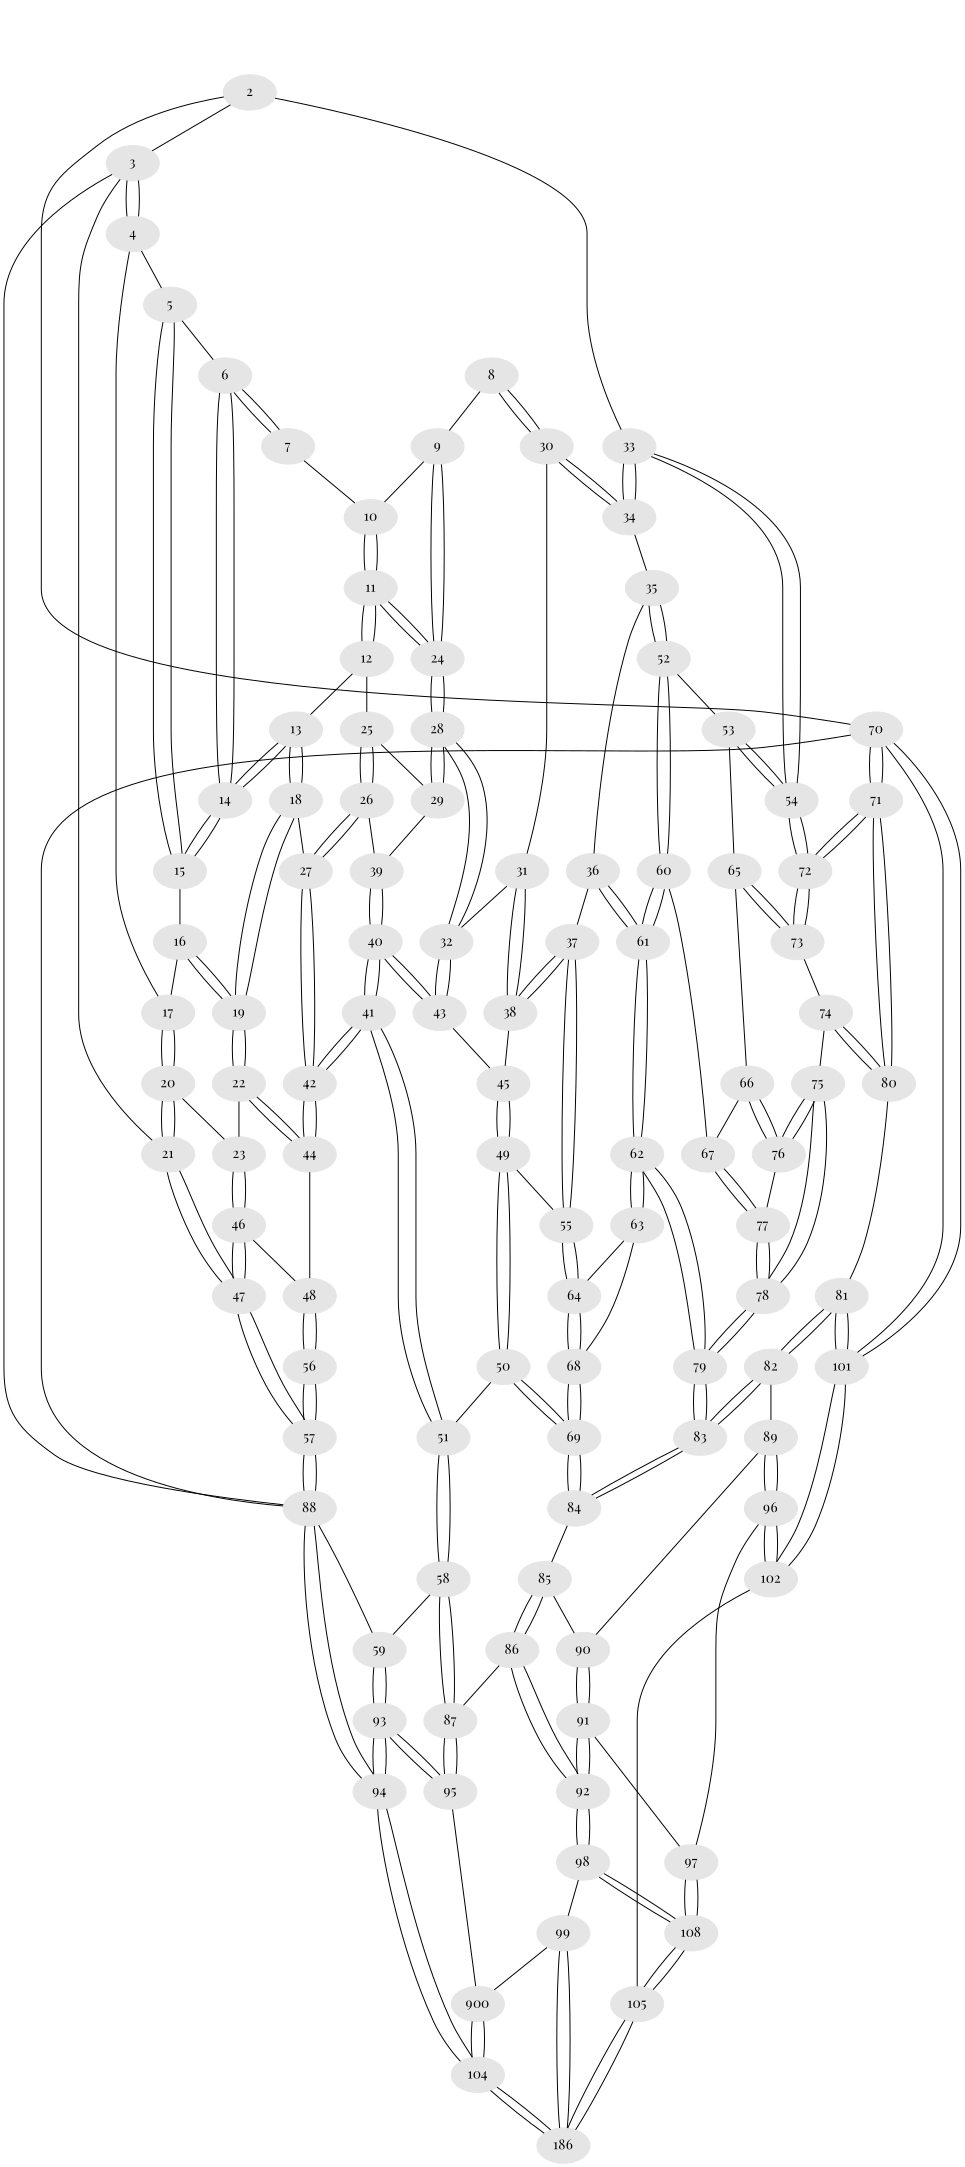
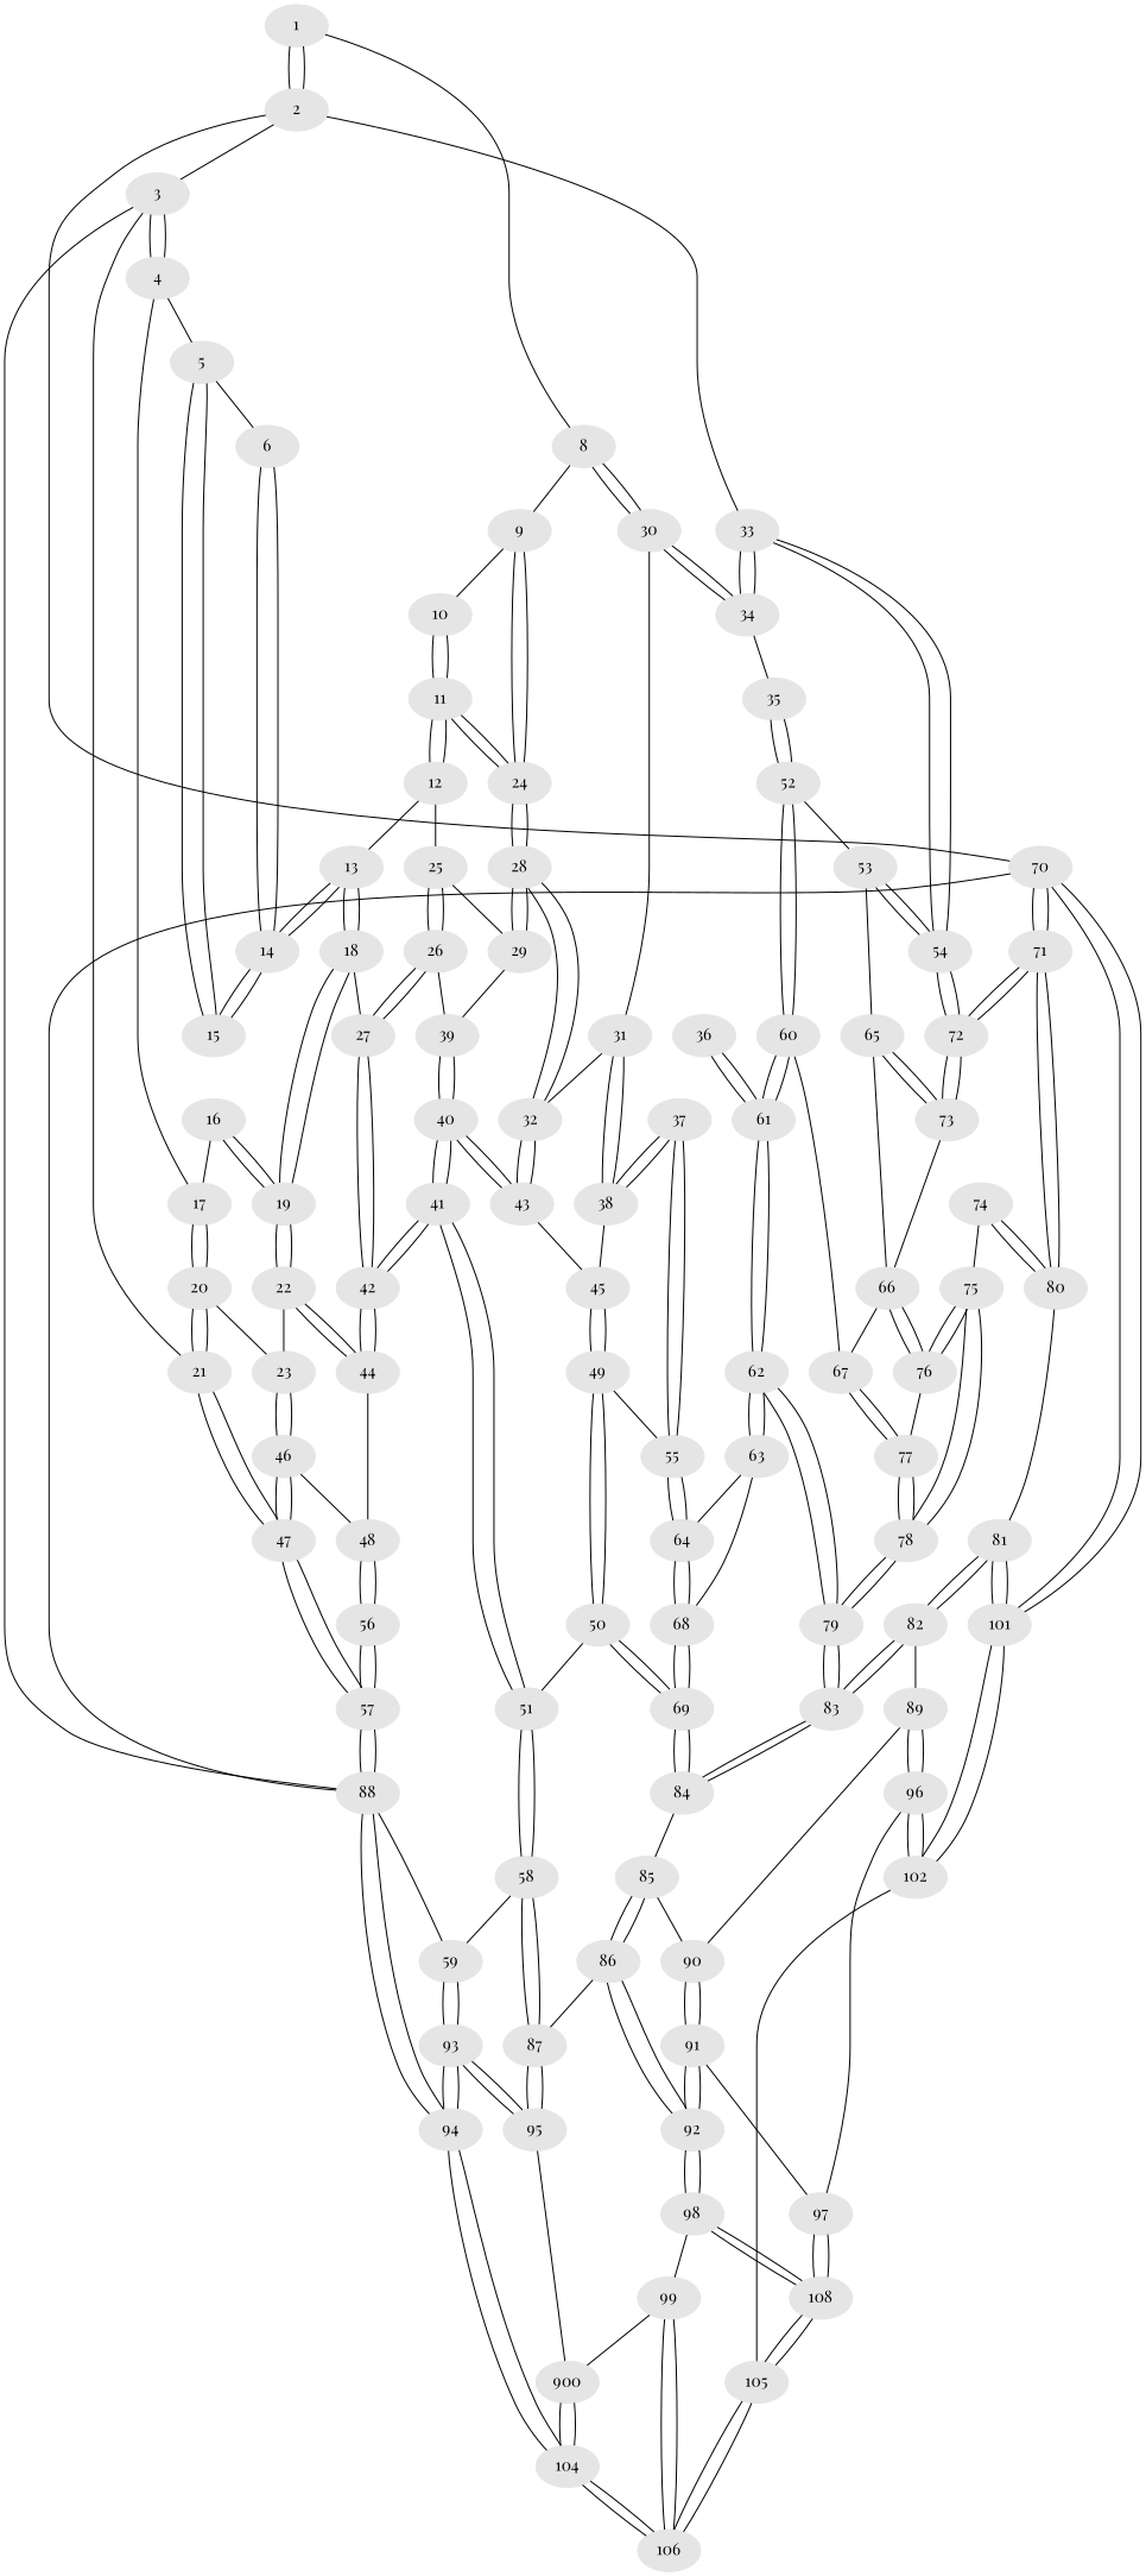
  graph {
    fontname="Playfair Display"
    node [color=gray90 fontname="Playfair Display" style=filled]
    edge [fontname="Playfair Display"]
+   1
    2
    8
    3
    33
    70
    9
    30
    4
    21
    88
    34
    54
    71
    101
    5
    17
    47
    59
    94
    6
    15
    20
-   7
    14
    16
    10
    11
    24
    31
    28
    12
    13
    25
    18
    26
    29
    19
    27
    22
    23
    42
    44
    46
    57
    48
    32
    39
    40
    43
    38
    35
    45
    72
    36
    52
    37
    61
    53
    60
    55
    62
    64
    49
    41
    51
    58
    56
    50
    69
    84
    87
    65
    67
    66
    73
    68
    93
    95
    77
    63
    79
    83
    76
    74
    78
    85
    80
    102
    81
    75
    82
    89
    90
    96
    86
    92
    91
    98
    n100 [label=900]
    104
    97
    n103 [label=108]
    99
-   106 [label=186]
+   106
    105
+   1 -- 2
+   1 -- 2
+   1 -- 8
    2 -- 3
    2 -- 33
    2 -- 70
    8 -- 9
    8 -- 30
    8 -- 30
    3 -- 4
    3 -- 4
    3 -- 21
    3 -- 88
    33 -- 34
    33 -- 34
    33 -- 54
    33 -- 54
    70 -- 88
    70 -- 71
    70 -- 71
    70 -- 101
    70 -- 101
    9 -- 10
    9 -- 24
    9 -- 24
    30 -- 34
    30 -- 34
    30 -- 31
    4 -- 5
    4 -- 17
    21 -- 47
    21 -- 47
    88 -- 59
    88 -- 94
    88 -- 94
    34 -- 35
    54 -- 72
    54 -- 72
    71 -- 72
    71 -- 72
    71 -- 80
    71 -- 80
    101 -- 102
    101 -- 102
    5 -- 6
    5 -- 15
    5 -- 15
    17 -- 20
    17 -- 20
    47 -- 57
    47 -- 57
    59 -- 93
    59 -- 93
    94 -- 104
    94 -- 104
-   6 -- 7
-   6 -- 7
    6 -- 14
    6 -- 14
-   15 -- 16
    20 -- 21
    20 -- 21
    20 -- 23
-   7 -- 10
    14 -- 15
    14 -- 15
    16 -- 17
    16 -- 19
    16 -- 19
    10 -- 11
    10 -- 11
    11 -- 24
    11 -- 24
    11 -- 12
    11 -- 12
    24 -- 28
    24 -- 28
    31 -- 32
    31 -- 38
    31 -- 38
    28 -- 29
    28 -- 29
    28 -- 32
    28 -- 32
    12 -- 13
    12 -- 25
    13 -- 14
    13 -- 14
    13 -- 18
    13 -- 18
    25 -- 26
    25 -- 26
    25 -- 29
    18 -- 19
    18 -- 19
    18 -- 27
    26 -- 27
    26 -- 27
    26 -- 39
    29 -- 39
    19 -- 22
    19 -- 22
    27 -- 42
    27 -- 42
    22 -- 23
    22 -- 44
    22 -- 44
    23 -- 46
    23 -- 46
    42 -- 44
    42 -- 44
    44 -- 48
    46 -- 47
    46 -- 47
    46 -- 48
    57 -- 88
    57 -- 88
    48 -- 56
    48 -- 56
    32 -- 43
    32 -- 43
    39 -- 40
    39 -- 40
    40 -- 43
    40 -- 43
    40 -- 41
    40 -- 41
    43 -- 45
    38 -- 45
-   35 -- 36
    35 -- 52
    35 -- 52
    45 -- 49
    45 -- 49
    72 -- 73
    72 -- 73
-   36 -- 37
    36 -- 61
    36 -- 61
    52 -- 53
    52 -- 60
    52 -- 60
    37 -- 38
    37 -- 38
    37 -- 55
    37 -- 55
    61 -- 62
    61 -- 62
    53 -- 54
    53 -- 54
    53 -- 65
    60 -- 61
    60 -- 61
    60 -- 67
    55 -- 64
    55 -- 64
    62 -- 63
    62 -- 63
    62 -- 79
    62 -- 79
    64 -- 68
    64 -- 68
    49 -- 55
    49 -- 50
    49 -- 50
    41 -- 42
    41 -- 42
    41 -- 51
    41 -- 51
    51 -- 58
    51 -- 58
    58 -- 59
    58 -- 87
    58 -- 87
    56 -- 57
    56 -- 57
    50 -- 51
    50 -- 69
    50 -- 69
    69 -- 84
    69 -- 84
    84 -- 85
    87 -- 95
    87 -- 95
    65 -- 66
    65 -- 73
    65 -- 73
    67 -- 77
    67 -- 77
    66 -- 67
    66 -- 76
    66 -- 76
-   73 -- 74
+   73 -- 66
    68 -- 69
    68 -- 69
    93 -- 94
    93 -- 94
    93 -- 95
    93 -- 95
    95 -- n100
    77 -- 78
    77 -- 78
    63 -- 64
    63 -- 68
    79 -- 83
    79 -- 83
    83 -- 84
    83 -- 84
    76 -- 77
    74 -- 80
    74 -- 80
    74 -- 75
    78 -- 79
    78 -- 79
    85 -- 90
    85 -- 86
    85 -- 86
    80 -- 81
    102 -- 105
    81 -- 101
    81 -- 101
    81 -- 82
    81 -- 82
    75 -- 76
    75 -- 76
    75 -- 78
    75 -- 78
    82 -- 83
    82 -- 83
    82 -- 89
    89 -- 90
    89 -- 96
    89 -- 96
    90 -- 91
    90 -- 91
    96 -- 102
    96 -- 102
    96 -- 97
    86 -- 87
    86 -- 92
    86 -- 92
    92 -- 98
    92 -- 98
    91 -- 92
    91 -- 92
    91 -- 97
    98 -- n103
    98 -- n103
    98 -- 99
    n100 -- 104
    n100 -- 104
    104 -- 106
    104 -- 106
    97 -- n103
    97 -- n103
    n103 -- 105
    n103 -- 105
    99 -- n100
    99 -- 106
    99 -- 106
    105 -- 106
    105 -- 106
  }
